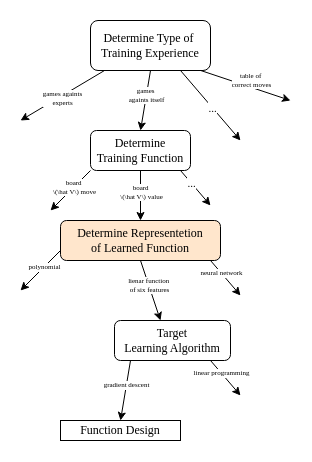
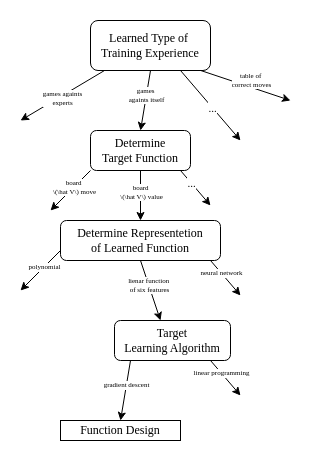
  <mxCell id="0" />
  <mxCell id="1" parent="0" />
- <mxCell id="2" value="Determine Type of&amp;nbsp;&lt;div&gt;Training Experience&lt;/div&gt;" style="rounded=1;whiteSpace=wrap;html=1;fontFamily=Times New Roman;" vertex="1" parent="1"><mxGeometry x="90" y="20" width="120" height="50" as="geometry" /></mxCell>
+ <mxCell id="2" value="Learned Type of&amp;nbsp;&lt;div&gt;Training Experience&lt;/div&gt;" style="rounded=1;whiteSpace=wrap;html=1;fontFamily=Times New Roman;" vertex="1" parent="1"><mxGeometry x="90" y="20" width="120" height="50" as="geometry" /></mxCell>
  <mxCell id="3" value="" style="endArrow=classic;html=1;rounded=0;exitX=0.92;exitY=1.001;exitDx=0;exitDy=0;exitPerimeter=0;fontFamily=Times New Roman;" edge="1" parent="1" source="2"><mxGeometry width="50" height="50" relative="1" as="geometry"><mxPoint x="250" y="140" as="sourcePoint" /><mxPoint x="290" y="100" as="targetPoint" /></mxGeometry></mxCell>
  <mxCell id="4" value="table of&amp;nbsp;&lt;div&gt;correct moves&lt;/div&gt;" style="edgeLabel;html=1;align=center;verticalAlign=middle;resizable=0;points=[];fontSize=7;fontFamily=Times New Roman;" vertex="1" connectable="0" parent="3"><mxGeometry x="-0.163" y="1" relative="1" as="geometry"><mxPoint x="12" y="-2" as="offset" /></mxGeometry></mxCell>
  <mxCell id="5" value="" style="endArrow=classic;html=1;rounded=0;exitX=0.92;exitY=1.001;exitDx=0;exitDy=0;exitPerimeter=0;fontFamily=Times New Roman;" edge="1" parent="1"><mxGeometry width="50" height="50" relative="1" as="geometry"><mxPoint x="180" y="70" as="sourcePoint" /><mxPoint x="240" y="140" as="targetPoint" /></mxGeometry></mxCell>
  <mxCell id="6" value="..." style="edgeLabel;html=1;align=center;verticalAlign=middle;resizable=0;points=[];fontFamily=Times New Roman;" vertex="1" connectable="0" parent="5"><mxGeometry x="0.064" relative="1" as="geometry"><mxPoint as="offset" /></mxGeometry></mxCell>
  <mxCell id="7" value="" style="endArrow=classic;html=1;rounded=0;exitX=0.92;exitY=1.001;exitDx=0;exitDy=0;exitPerimeter=0;fontFamily=Times New Roman;" edge="1" parent="1"><mxGeometry width="50" height="50" relative="1" as="geometry"><mxPoint x="104" y="70" as="sourcePoint" /><mxPoint x="20" y="120" as="targetPoint" /></mxGeometry></mxCell>
  <mxCell id="8" value="games againts&lt;div&gt;experts&lt;/div&gt;" style="edgeLabel;html=1;align=center;verticalAlign=middle;resizable=0;points=[];fontSize=7;fontFamily=Times New Roman;" vertex="1" connectable="0" parent="7"><mxGeometry x="0.05" y="2" relative="1" as="geometry"><mxPoint as="offset" /></mxGeometry></mxCell>
  <mxCell id="9" value="" style="endArrow=classic;html=1;rounded=0;exitX=0.5;exitY=1;exitDx=0;exitDy=0;fontFamily=Times New Roman;" edge="1" parent="1" source="2"><mxGeometry width="50" height="50" relative="1" as="geometry"><mxPoint x="194" y="90" as="sourcePoint" /><mxPoint x="140" y="130" as="targetPoint" /></mxGeometry></mxCell>
  <mxCell id="10" value="games&amp;nbsp;&lt;div&gt;againts itself&lt;/div&gt;" style="edgeLabel;html=1;align=center;verticalAlign=middle;resizable=0;points=[];fontSize=7;fontFamily=Times New Roman;" vertex="1" connectable="0" parent="9"><mxGeometry x="-0.176" relative="1" as="geometry"><mxPoint as="offset" /></mxGeometry></mxCell>
- <mxCell id="11" value="Determine&lt;br&gt;Training Function" style="rounded=1;whiteSpace=wrap;html=1;fontFamily=Times New Roman;" vertex="1" parent="1"><mxGeometry x="90" y="130" width="100" height="40" as="geometry" /></mxCell>
+ <mxCell id="11" value="Determine&lt;br&gt;Target Function" style="rounded=1;whiteSpace=wrap;html=1;fontFamily=Times New Roman;" vertex="1" parent="1"><mxGeometry x="90" y="130" width="100" height="40" as="geometry" /></mxCell>
  <mxCell id="12" value="" style="endArrow=classic;html=1;rounded=0;fontFamily=Times New Roman;" edge="1" parent="1"><mxGeometry width="50" height="50" relative="1" as="geometry"><mxPoint x="180" y="170" as="sourcePoint" /><mxPoint x="210" y="205" as="targetPoint" /><Array as="points"><mxPoint x="210" y="205" /></Array></mxGeometry></mxCell>
  <mxCell id="13" value="..." style="edgeLabel;html=1;align=center;verticalAlign=middle;resizable=0;points=[];fontFamily=Times New Roman;" vertex="1" connectable="0" parent="12"><mxGeometry x="-0.294" relative="1" as="geometry"><mxPoint as="offset" /></mxGeometry></mxCell>
  <mxCell id="14" value="" style="endArrow=classic;html=1;rounded=0;exitX=0.5;exitY=1;exitDx=0;exitDy=0;fontFamily=Times New Roman;" edge="1" parent="1"><mxGeometry width="50" height="50" relative="1" as="geometry"><mxPoint x="90" y="170" as="sourcePoint" /><mxPoint x="50" y="210" as="targetPoint" /></mxGeometry></mxCell>
  <mxCell id="15" value="board&amp;nbsp;&lt;br&gt;\(\hat V\) move" style="edgeLabel;html=1;align=center;verticalAlign=middle;resizable=0;points=[];fontSize=7;fontFamily=Times New Roman;" vertex="1" connectable="0" parent="14"><mxGeometry x="-0.176" relative="1" as="geometry"><mxPoint as="offset" /></mxGeometry></mxCell>
  <mxCell id="16" value="" style="endArrow=classic;html=1;rounded=0;exitX=0.5;exitY=1;exitDx=0;exitDy=0;fontFamily=Times New Roman;" edge="1" parent="1" source="11"><mxGeometry width="50" height="50" relative="1" as="geometry"><mxPoint x="100" y="200" as="sourcePoint" /><mxPoint x="140" y="220" as="targetPoint" /></mxGeometry></mxCell>
  <mxCell id="17" value="board&amp;nbsp;&lt;br&gt;\(\hat V\) value" style="edgeLabel;html=1;align=center;verticalAlign=middle;resizable=0;points=[];fontSize=7;fontFamily=Times New Roman;" vertex="1" connectable="0" parent="16"><mxGeometry x="-0.176" relative="1" as="geometry"><mxPoint as="offset" /></mxGeometry></mxCell>
- <mxCell id="18" value="Determine Representetion&lt;br&gt;of Learned Function" style="rounded=1;whiteSpace=wrap;html=1;fontFamily=Times New Roman;fillColor=#ffe6cc;" vertex="1" parent="1"><mxGeometry x="60" y="220" width="160" height="40" as="geometry" /></mxCell>
+ <mxCell id="18" value="Determine Representetion&lt;br&gt;of Learned Function" style="rounded=1;whiteSpace=wrap;html=1;fontFamily=Times New Roman;" vertex="1" parent="1"><mxGeometry x="60" y="220" width="160" height="40" as="geometry" /></mxCell>
  <mxCell id="19" value="" style="endArrow=classic;html=1;rounded=0;exitX=0.5;exitY=1;exitDx=0;exitDy=0;fontFamily=Times New Roman;" edge="1" parent="1"><mxGeometry width="50" height="50" relative="1" as="geometry"><mxPoint x="60" y="250" as="sourcePoint" /><mxPoint x="20" y="290" as="targetPoint" /></mxGeometry></mxCell>
  <mxCell id="20" value="polynomial" style="edgeLabel;html=1;align=center;verticalAlign=middle;resizable=0;points=[];fontSize=7;fontFamily=Times New Roman;" vertex="1" connectable="0" parent="19"><mxGeometry x="-0.176" relative="1" as="geometry"><mxPoint as="offset" /></mxGeometry></mxCell>
  <mxCell id="21" value="" style="endArrow=classic;html=1;rounded=0;fontFamily=Times New Roman;" edge="1" parent="1"><mxGeometry width="50" height="50" relative="1" as="geometry"><mxPoint x="210" y="260" as="sourcePoint" /><mxPoint x="240" y="295" as="targetPoint" /><Array as="points"><mxPoint x="240" y="295" /></Array></mxGeometry></mxCell>
  <mxCell id="22" value="neural network" style="edgeLabel;html=1;align=center;verticalAlign=middle;resizable=0;points=[];fontSize=7;fontFamily=Times New Roman;" vertex="1" connectable="0" parent="21"><mxGeometry x="-0.294" relative="1" as="geometry"><mxPoint as="offset" /></mxGeometry></mxCell>
  <mxCell id="23" value="" style="endArrow=classic;html=1;rounded=0;exitX=0.5;exitY=1;exitDx=0;exitDy=0;fontFamily=Times New Roman;" edge="1" parent="1"><mxGeometry width="50" height="50" relative="1" as="geometry"><mxPoint x="140" y="260" as="sourcePoint" /><mxPoint x="160" y="320" as="targetPoint" /></mxGeometry></mxCell>
  <mxCell id="24" value="lienar function&amp;nbsp;&lt;div&gt;of six features&lt;/div&gt;" style="edgeLabel;html=1;align=center;verticalAlign=middle;resizable=0;points=[];fontSize=7;fontFamily=Times New Roman;" vertex="1" connectable="0" parent="23"><mxGeometry x="-0.176" relative="1" as="geometry"><mxPoint as="offset" /></mxGeometry></mxCell>
  <mxCell id="25" value="Target&lt;br&gt;Learning Algorithm" style="rounded=1;whiteSpace=wrap;html=1;fontFamily=Times New Roman;" vertex="1" parent="1"><mxGeometry x="114" y="320" width="116" height="40" as="geometry" /></mxCell>
  <mxCell id="26" value="" style="endArrow=classic;html=1;rounded=0;fontFamily=Times New Roman;" edge="1" parent="1"><mxGeometry width="50" height="50" relative="1" as="geometry"><mxPoint x="210" y="360" as="sourcePoint" /><mxPoint x="240" y="395" as="targetPoint" /><Array as="points"><mxPoint x="240" y="395" /></Array></mxGeometry></mxCell>
  <mxCell id="27" value="linear programming" style="edgeLabel;html=1;align=center;verticalAlign=middle;resizable=0;points=[];fontSize=7;fontFamily=Times New Roman;" vertex="1" connectable="0" parent="26"><mxGeometry x="-0.294" relative="1" as="geometry"><mxPoint as="offset" /></mxGeometry></mxCell>
  <mxCell id="28" value="" style="endArrow=classic;html=1;rounded=0;exitX=0.5;exitY=1;exitDx=0;exitDy=0;fontFamily=Times New Roman;" edge="1" parent="1"><mxGeometry width="50" height="50" relative="1" as="geometry"><mxPoint x="130" y="360" as="sourcePoint" /><mxPoint x="120" y="420" as="targetPoint" /></mxGeometry></mxCell>
  <mxCell id="29" value="gradient descent" style="edgeLabel;html=1;align=center;verticalAlign=middle;resizable=0;points=[];fontSize=7;fontFamily=Times New Roman;" vertex="1" connectable="0" parent="28"><mxGeometry x="-0.176" relative="1" as="geometry"><mxPoint as="offset" /></mxGeometry></mxCell>
  <mxCell id="30" value="Function Design" style="rounded=0;whiteSpace=wrap;html=1;fontFamily=Times New Roman;" vertex="1" parent="1"><mxGeometry x="60" y="420" width="120" height="20" as="geometry" /></mxCell>
